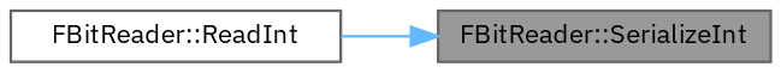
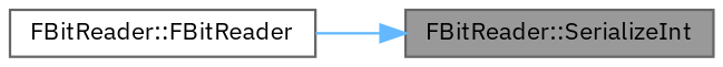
  digraph {
    rankdir=RL
    fontname="IBM Plex Sans"
    node [fontname="IBM Plex Sans" fontsize=10 shape=box style=filled]
    n1 [color=gray40 fillcolor=grey60 fontcolor=black height=0.2 label="FBitReader::SerializeInt" width=0.4]
-   n2 [color=grey40 fillcolor=white height=0.2 label="FBitReader::ReadInt" width=0.4]
+   n2 [color=grey40 fillcolor=white height=0.2 label="FBitReader::FBitReader" width=0.4]
    n1 -> n2 [color=steelblue1 dir=back fontname="IBM Plex Sans" fontsize=10 labelfontname=Helvetica labelfontsize=10 style=solid]
  }
